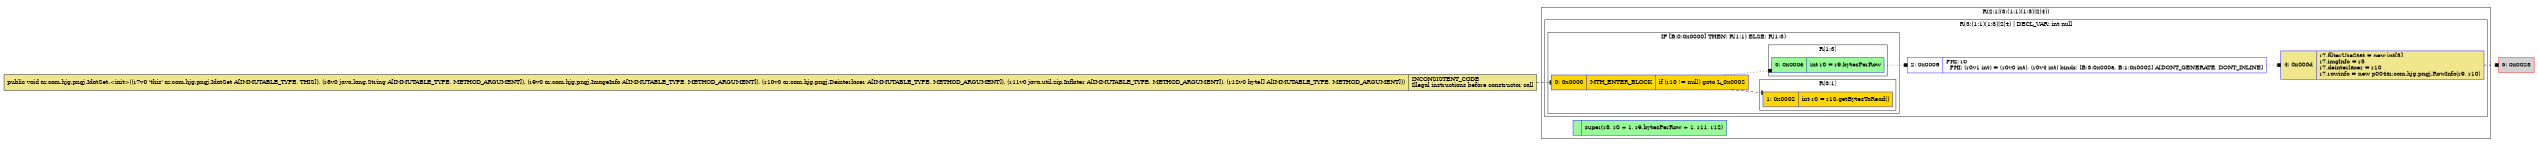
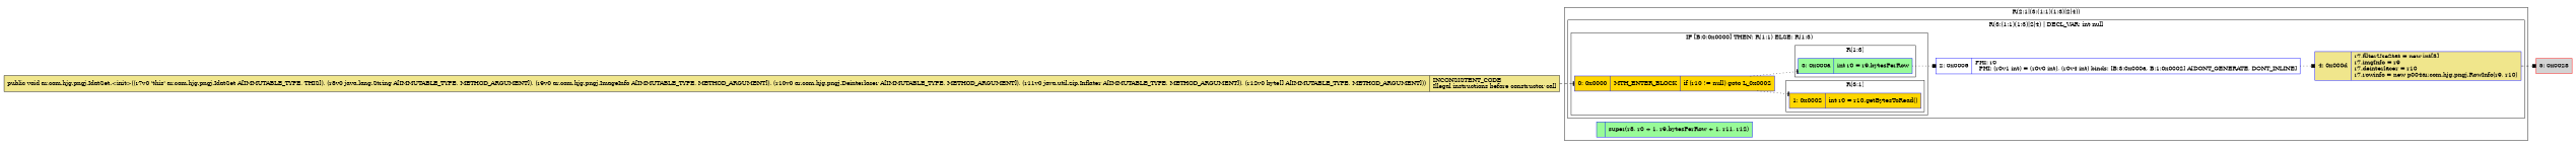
  digraph {
    rankdir=LR
    node [color=blue fillcolor=gold shape=record style=filled]
    edge [arrowhead=box style=dotted]
    n1 [label="{1\:\ 0x0002|int r0 = r10.getBytesToRead()\l}"]
    n2 [fillcolor=palegreen label="{3\:\ 0x000a|int r0 = r9.bytesPerRow\l}"]
    n3 [label="{0\:\ 0x0000|MTH_ENTER_BLOCK\l|if (r10 != null) goto L_0x0002\l}"]
    n4 [fillcolor=white label="{2\:\ 0x0006|PHI: r0 \l  PHI: (r0v1 int) = (r0v0 int), (r0v4 int) binds: [B:3:0x000a, B:1:0x0002] A[DONT_GENERATE, DONT_INLINE]\l}"]
-   n5 [fillcolor=khaki label="{4\:\ 0x000d|r7.filterUseStat = new int[5]\lr7.imgInfo = r5\lr7.deinterlacer = r10\lr7.rowinfo = new p004ar.com.hjg.pngj.RowInfo(r9, r10)\l}"]
+   n5 [fillcolor=khaki label="{4\:\ 0x000d|r7.filterUseStat = new int[5]\lr7.imgInfo = r9\lr7.deinterlacer = r10\lr7.rowinfo = new p004ar.com.hjg.pngj.RowInfo(r9, r10)\l}"]
    n6 [fillcolor=palegreen label="{|super(r8, r0 + 1, r9.bytesPerRow + 1, r11, r12)\l}"]
    n7 [color=red fillcolor=lightgrey label="{5\:\ 0x0028}"]
    n8 [fillcolor=khaki label="{public void ar.com.hjg.pngj.IdatSet.\<init\>((r7v0 'this' ar.com.hjg.pngj.IdatSet A[IMMUTABLE_TYPE, THIS]), (r8v0 java.lang.String A[IMMUTABLE_TYPE, METHOD_ARGUMENT]), (r9v0 ar.com.hjg.pngj.ImageInfo A[IMMUTABLE_TYPE, METHOD_ARGUMENT]), (r10v0 ar.com.hjg.pngj.Deinterlacer A[IMMUTABLE_TYPE, METHOD_ARGUMENT]), (r11v0 java.util.zip.Inflater A[IMMUTABLE_TYPE, METHOD_ARGUMENT]), (r12v0 byte[] A[IMMUTABLE_TYPE, METHOD_ARGUMENT]))  | INCONSISTENT_CODE\lIllegal instructions before constructor call\l}" color=""]
    subgraph cluster_1 {
      label="R(2:1|(3:(1:1)(1:3)|2|4))"
      n6
      subgraph cluster_2 {
        label="R(3:(1:1)(1:3)|2|4) | DECL_VAR: int null\l"
        n4
        n5
        subgraph cluster_3 {
          label="IF [B:0:0x0000] THEN: R(1:1) ELSE: R(1:3)"
          n3
          subgraph cluster_4 {
            label="R(3:1)"
            n1
          }
          subgraph cluster_5 {
            label="R(1:3)"
            n2
          }
        }
      }
    }
    n2 -> n4
-   n3 -> n1 [arrowhead=tee style=dashed]
-   n3 -> n2
+   n3 -> n1 [arrowhead=tee]
+   n3 -> n2 [arrowhead=tee]
    n4 -> n5
    n5 -> n7 [style=dashed]
    n8 -> n3 [arrowhead=tee style=dashed]
  }
